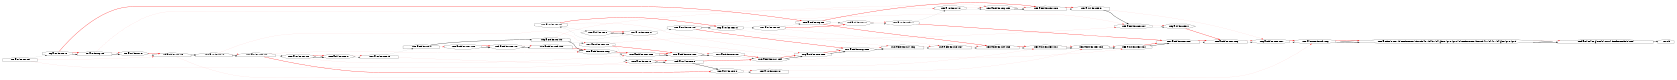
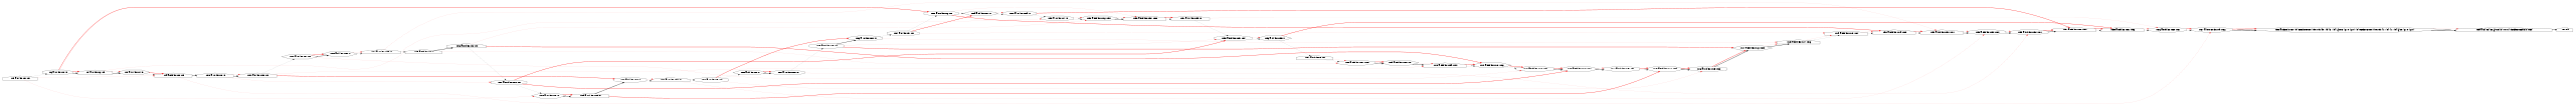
  digraph {
    fontname="DejaVu Sans"
    rankdir=LR
    node [fontname="DejaVu Sans" shape=house]
    edge [fontname="DejaVu Sans" style=dotted color=red]
    n1 [label="  %5 = or i32 %2, %1"]
    n2 [label="  %6 = xor i32 %0, -1" shape=octagon]
    n3 [label="  %9 = add i32 %8, %5"]
    n4 [label="  %18 = xor i32 %5, -1" shape=hexagon]
    n5 [label="  %7 = or i32 %6, %3"]
    n6 [label="  %28 = and i32 %6, %3" shape=octagon]
    n7 [label="  %10 = xor i32 %2, -1"]
    n8 [label="  %57 = icmp eq i32 %9, %56" shape=octagon]
    n9 [label="  %19 = mul i32 %18, 5"]
    n10 [label="  %8 = mul i32 %7, 3" shape=hexagon]
    n11 [label="  %31 = xor i32 %7, -1" shape=octagon]
    n12 [label="  %29 = shl i32 %27, 2" shape=hexagon]
    n13 [label="  %33 = add i32 %32, %28"]
    n14 [label="  %50 = add i32 %49, %28"]
    n15 [label="  %32 = add i32 %16, %31" shape=hexagon]
    n16 [label="  %11 = or i32 %10, %1"]
    n17 [label="  %17 = and i32 %10, %1" shape=octagon]
    n18 [label="  %58 = select i1 %57, i8* getelementptr inbounds ([5 x i8], [5 x i8]* @str.3, i64 0, i64 0), i8* getelementptr inbounds ([4 x i8], [4 x i8]* @str, i64 0, i64 0)" shape=hexagon]
    n19 [label="  %12 = xor i32 %2, %1" shape=hexagon]
    n20 [label="  %20 = shl i32 %11, 1" shape=octagon]
    n21 [label="  %40 = add i32 %39, %11"]
    n22 [label="  %35 = add i32 %25, %17" shape=octagon]
    n23 [label="  %43 = add i32 %42, %17" shape=hexagon]
    n24 [label="  %13 = shl i32 %12, 1" shape=hexagon]
    n25 [label="  %42 = add i32 %41, %12" shape=octagon]
    n26 [label="  %21 = xor i32 %20, -2"]
    n27 [label="  %41 = add i32 %40, %16" shape=hexagon]
    n28 [label="  %14 = xor i32 %13, -2"]
    n29 [label="  %15 = add i32 %2, 1"]
    n30 [label="  %51 = sub i32 %50, %14"]
    n31 [label="  %16 = and i32 %2, %1"]
    n32 [label="  %38 = add i32 %37, %15" shape=octagon]
    n33 [label="  %52 = add i32 %51, %21" shape=octagon]
    n34 [label="  %39 = add i32 %38, %2" shape=hexagon]
    n35 [label="  %36 = shl i32 %35, 1" shape=hexagon]
    n36 [label="  %44 = sub i32 %43, %3" shape=octagon]
    n37 [label="  %45 = add i32 %44, %19" shape=hexagon]
    n38 [label="  %46 = sub i32 %45, %22" shape=octagon]
    n39 [label="  %22 = xor i32 %3, %0" shape=octagon]
    n40 [label="  %23 = shl i32 %3, 1" shape=hexagon]
    n41 [label="  %26 = xor i32 %22, -1" shape=octagon]
    n42 [label="  %53 = sub i32 %52, %24" shape=octagon]
    n43 [label="  %24 = xor i32 %23, -2" shape=octagon]
    n44 [label="  %27 = or i32 %3, %0" shape=octagon]
    n45 [label="  %48 = add i32 %47, %26"]
    n46 [label="  %47 = add i32 %46, %25" shape=hexagon]
    n47 [label="  %25 = and i32 %3, %0" shape=octagon]
    n48 [label="  %54 = add i32 %53, %30"]
    n49 [label="  %49 = add i32 %48, %27"]
    n50 [label="  %30 = xor i32 %29, -4" shape=octagon]
    n51 [label="  %34 = mul i32 %33, 3"]
    n52 [label="  %55 = add i32 %54, %36"]
    n53 [label="  %56 = add i32 %55, %34" shape=octagon]
+   n54 [label="  %37 = sub i32 3, %0"]
    n55 [label="  %59 = tail call i32 @puts(i8* nonnull dereferenceable(1) %58)"]
    n56 [label="  ret void"]
    n1 -> n2 [color=""]
    n1 -> n3
    n1 -> n4
    n2 -> n5 [style=bold color=""]
    n2 -> n5 [style=bold]
    n2 -> n6 [style=bold]
    n3 -> n7 [style=bold color=""]
    n3 -> n8
    n4 -> n9 [style=bold color=""]
    n4 -> n9 [style=bold]
    n5 -> n10 [style=bold color=""]
    n5 -> n10
    n5 -> n11
    n6 -> n12 [color=""]
-   n6 -> n13 [style=bold]
+   n6 -> n13
    n6 -> n14 [style=bold]
    n7 -> n16 [style=bold color=""]
    n7 -> n16
    n7 -> n17
    n8 -> n18 [style=bold color=""]
    n8 -> n18 [style=bold]
    n9 -> n20 [style=bold color=""]
    n9 -> n37 [style=bold]
    n10 -> n3 [color=""]
    n10 -> n3 [style=bold]
    n11 -> n15 [color=""]
    n11 -> n15
    n12 -> n50 [color=""]
    n12 -> n50
    n13 -> n51 [color=""]
    n13 -> n51 [style=bold]
    n14 -> n30 [color=""]
    n14 -> n30 [style=bold]
    n15 -> n13 [style=bold color=""]
    n15 -> n13
    n16 -> n19 [color=""]
    n16 -> n20 [style=bold]
-   n16 -> n27
+   n16 -> n21
    n17 -> n4 [color=""]
-   n17 -> n22
+   n17 -> n22 [style=bold]
    n17 -> n23 [style=bold]
    n18 -> n55 [style=bold color=""]
    n18 -> n55
    n19 -> n24 [style=bold color=""]
    n19 -> n24 [style=bold]
    n19 -> n25
    n20 -> n26 [color=""]
    n20 -> n26
    n21 -> n27 [color=""]
    n21 -> n27 [style=bold]
    n22 -> n35 [color=""]
    n22 -> n35
    n23 -> n36 [style=bold color=""]
    n23 -> n36
    n24 -> n28 [color=""]
    n24 -> n28
    n25 -> n23 [style=bold color=""]
    n25 -> n23 [style=bold]
    n26 -> n33
-   n43 -> n39 [color=""]
+   n26 -> n39 [color=""]
    n27 -> n25 [color=""]
    n27 -> n25 [style=bold]
    n28 -> n29 [color=""]
    n28 -> n30
    n29 -> n31 [style=bold color=""]
    n29 -> n32
    n30 -> n33 [style=bold color=""]
    n30 -> n33
    n31 -> n15
    n31 -> n17 [color=""]
-   n31 -> n27 [color=black style=bold]
+   n31 -> n27 [style=bold]
    n32 -> n34 [style=bold color=""]
    n32 -> n34 [style=bold]
    n33 -> n42 [style=bold color=""]
    n33 -> n42
    n34 -> n21 [style=bold color=""]
    n34 -> n21
    n35 -> n52 [style=bold]
+   n35 -> n54 [color=""]
    n36 -> n37 [color=""]
    n36 -> n37 [style=bold]
    n37 -> n38 [style=bold color=""]
    n37 -> n38 [style=bold]
    n38 -> n46 [style=bold color=""]
    n38 -> n46 [style=bold]
    n39 -> n38
    n39 -> n40 [color=""]
    n39 -> n41 [style=bold]
    n40 -> n43 [style=bold color=""]
    n40 -> n43 [style=bold]
    n41 -> n44 [color=""]
    n41 -> n45
    n42 -> n48 [style=bold color=""]
    n42 -> n48 [style=bold]
    n43 -> n42
    n43 -> n47 [color=""]
    n44 -> n6 [color=""]
    n44 -> n12 [style=bold]
    n44 -> n49
    n45 -> n49 [color=""]
    n45 -> n49
    n46 -> n45 [style=bold color=""]
    n46 -> n45
    n47 -> n22
    n47 -> n41 [style=bold color=""]
    n47 -> n46 [style=bold]
    n48 -> n52 [color=""]
    n48 -> n52 [style=bold]
    n49 -> n14 [color=""]
    n49 -> n14
    n50 -> n11 [color=""]
    n50 -> n48 [style=bold]
-   n51 -> n22 [style=bold color=""]
+   n51 -> n22 [color=""]
    n51 -> n53
    n52 -> n53 [color=""]
    n52 -> n53
    n53 -> n8 [color=""]
    n53 -> n8 [style=bold]
+   n54 -> n32 [color=""]
+   n54 -> n32
    n55 -> n56 [style=bold color=""]
  }
